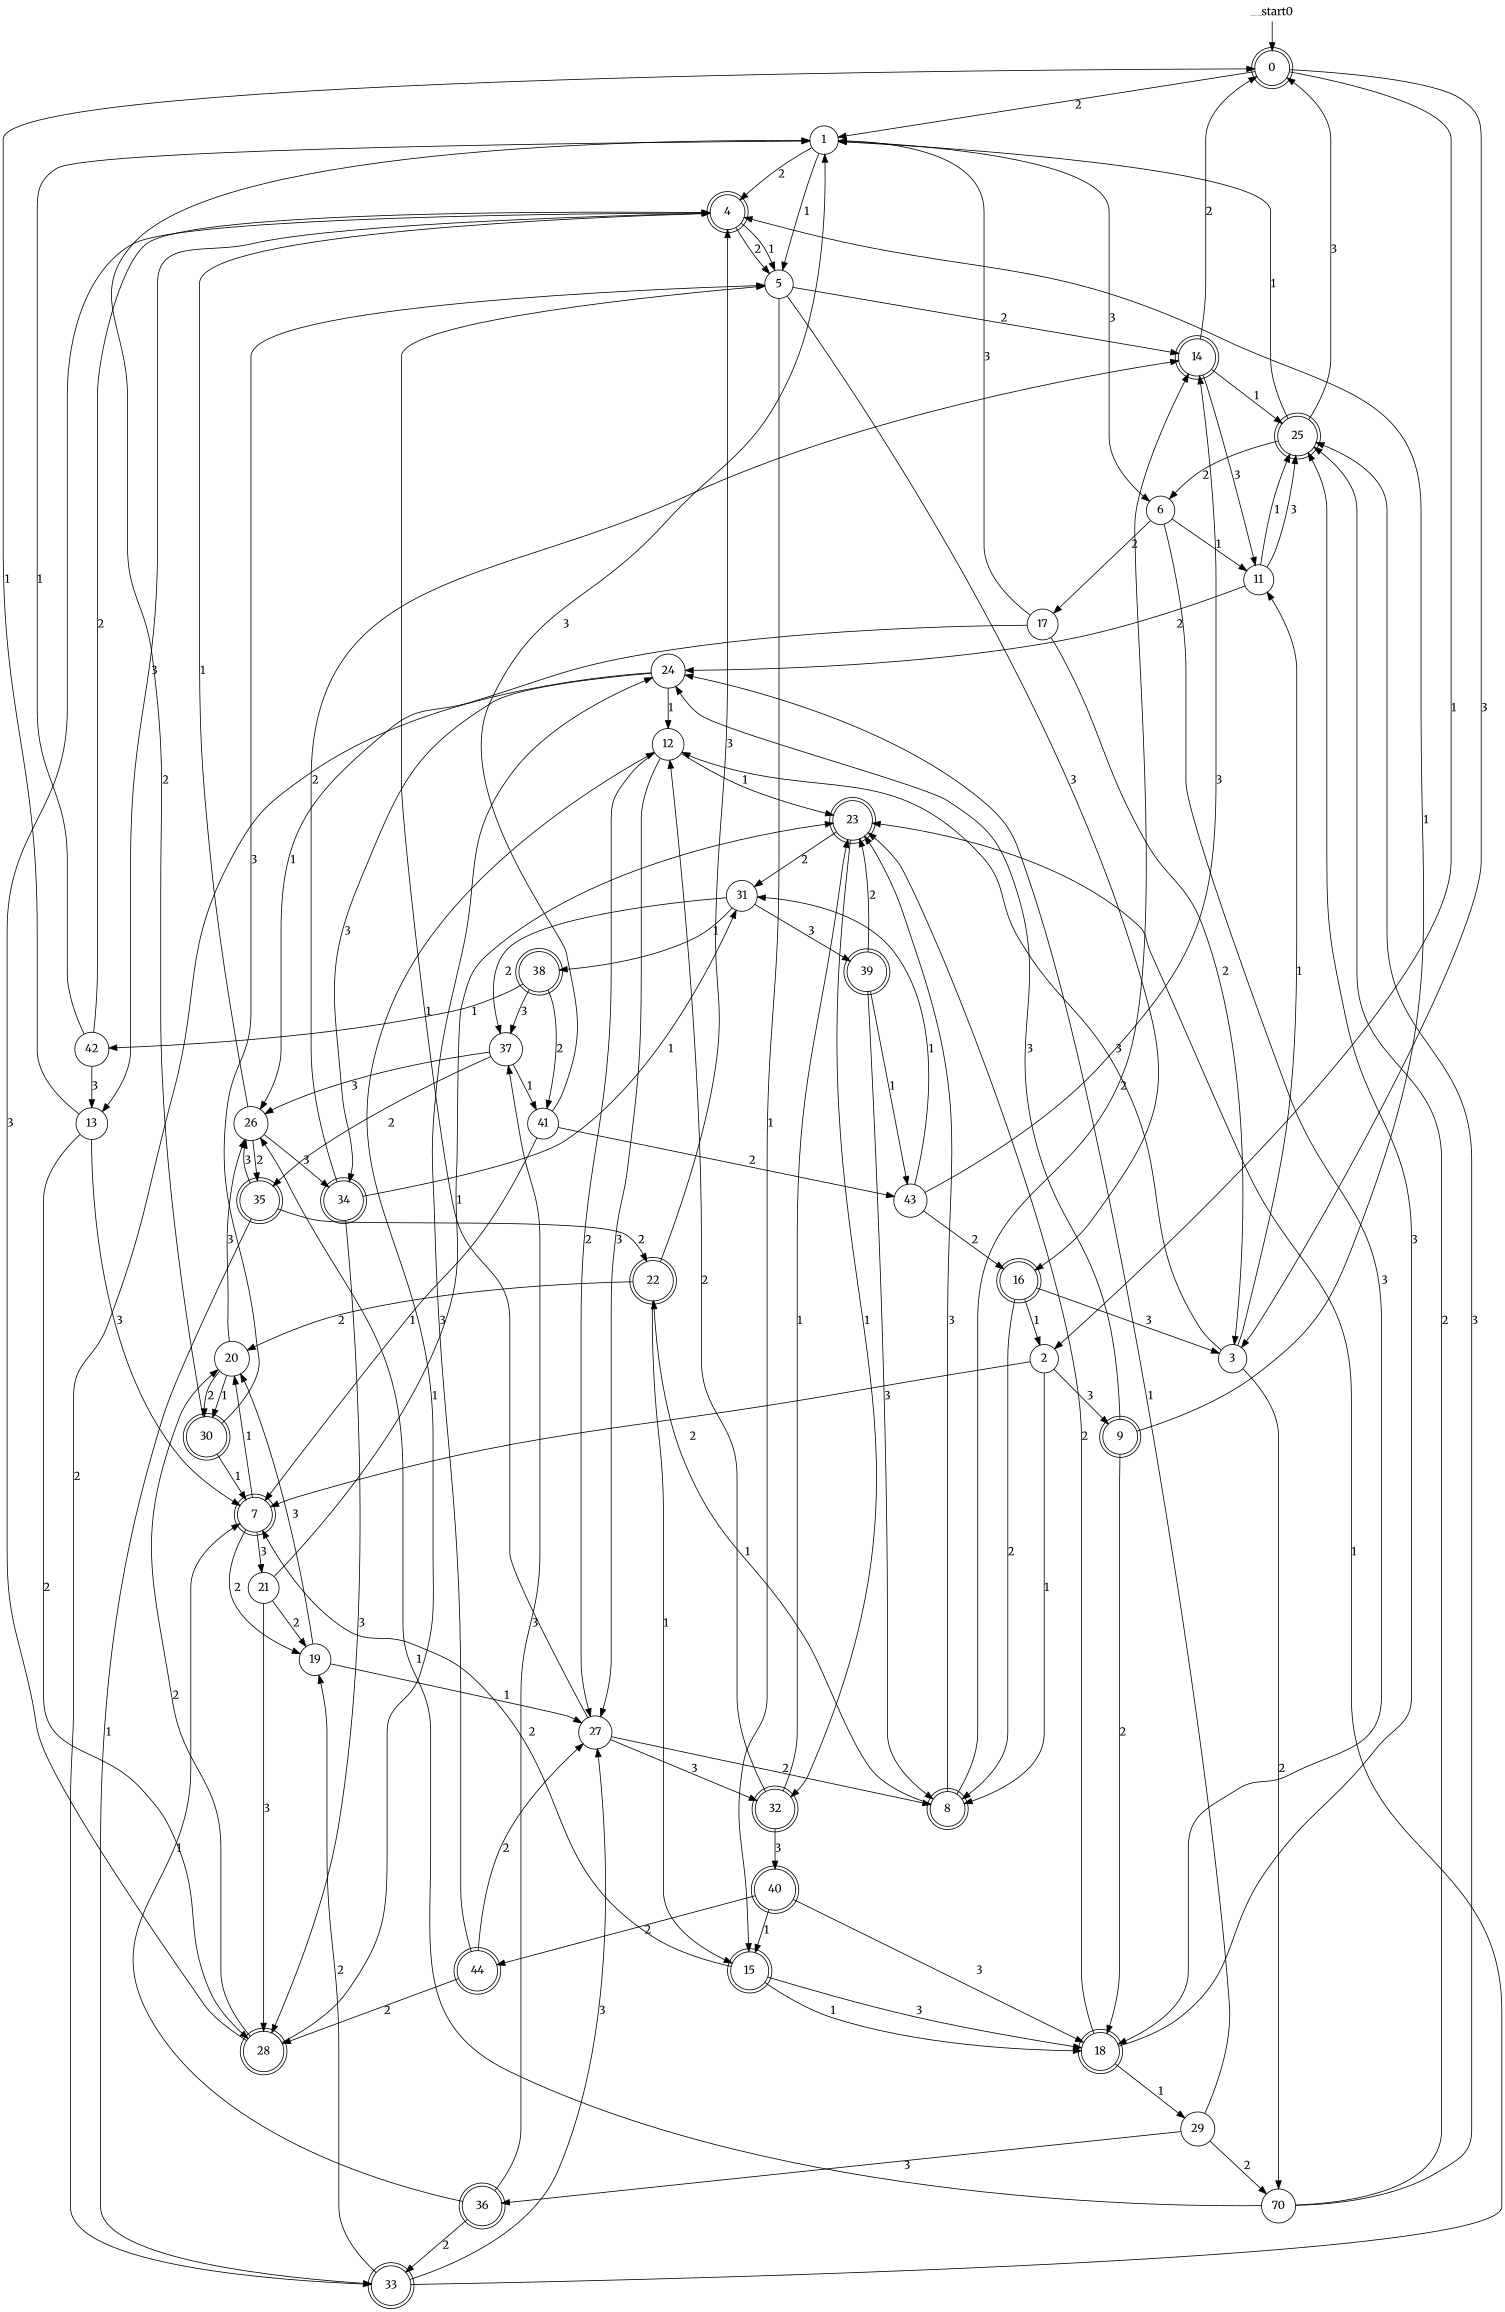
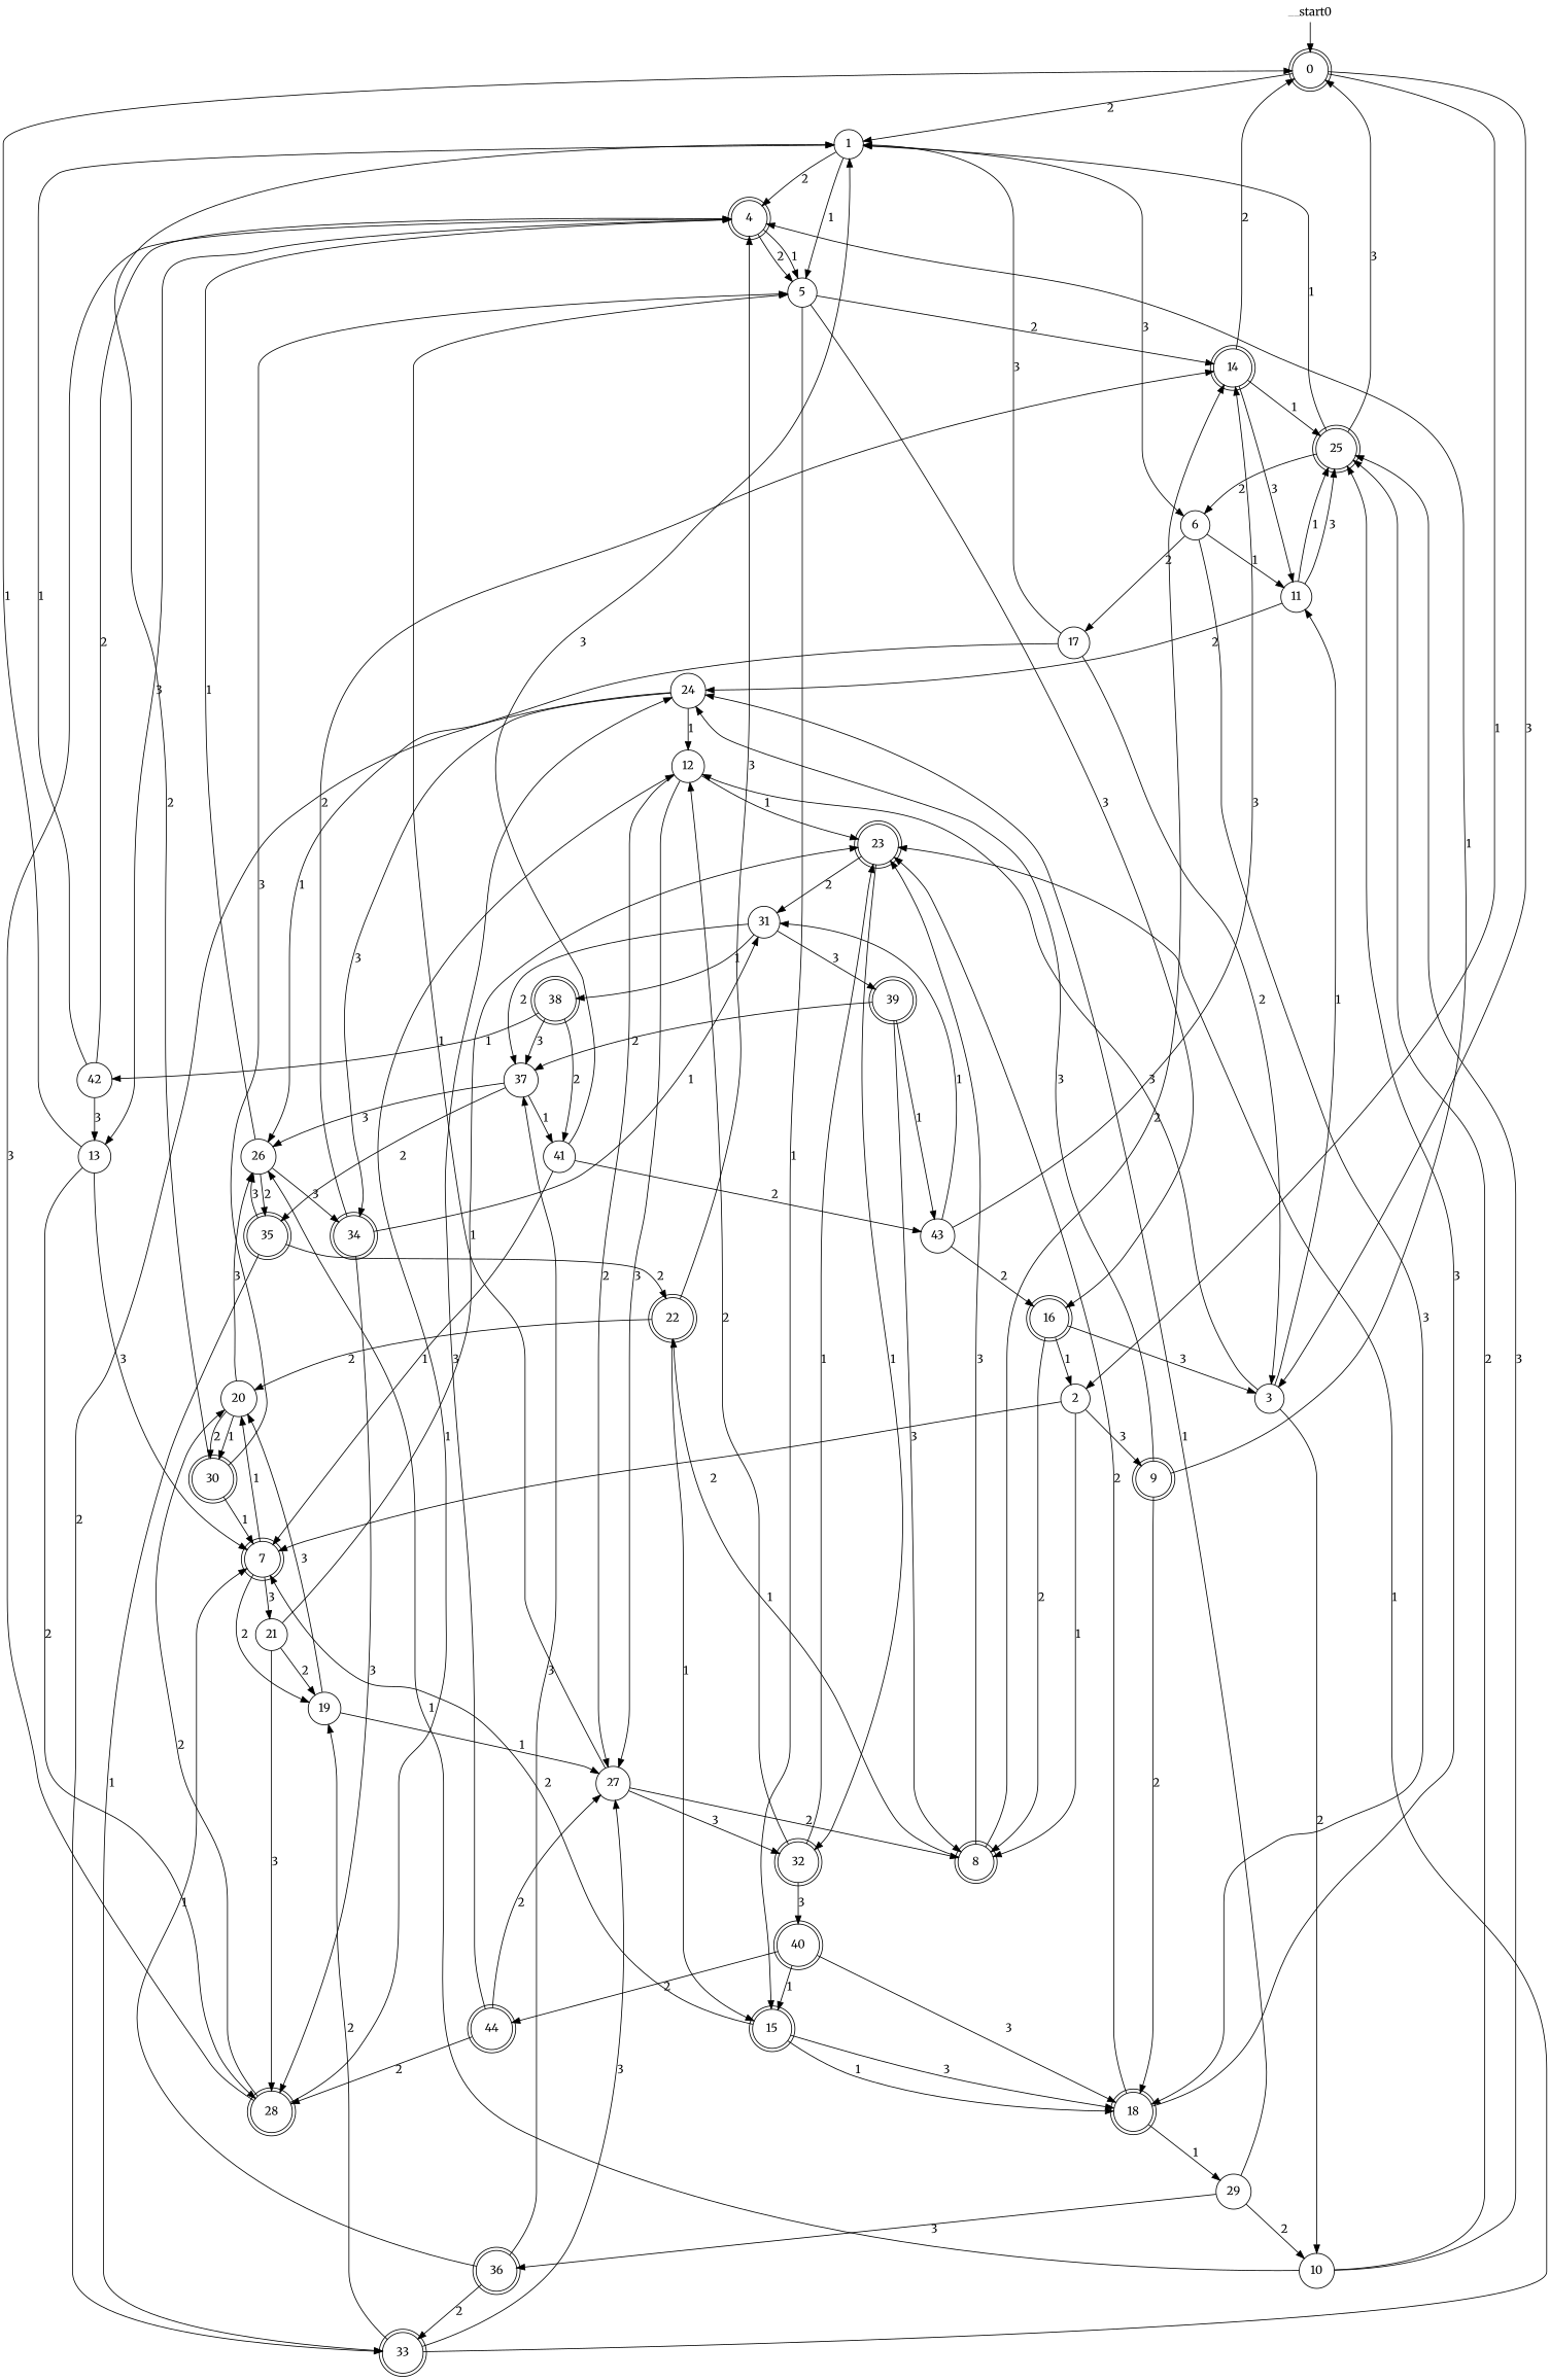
  digraph {
    fontname=Merriweather
    node [fontname=Merriweather shape=doublecircle]
    edge [fontname=Merriweather]
    n1 [label=0]
    n2 [label=1 shape=circle]
    n3 [label=2 shape=circle]
    n4 [label=3 shape=circle]
    n5 [label=4]
    n6 [label=5 shape=circle]
    n7 [label=6 shape=circle]
    n8 [label=7]
    n9 [label=8]
    n10 [label=9]
-   n11 [label=70 shape=circle]
+   n11 [label=10 shape=circle]
    n12 [label=11 shape=circle]
    n13 [label=12 shape=circle]
    n14 [label=13 shape=circle]
    n15 [label=14]
    n16 [label=15]
    n17 [label=16]
    n18 [label=17 shape=circle]
    n19 [label=18]
    n20 [label=19 shape=circle]
    n21 [label=20 shape=circle]
    n22 [label=21 shape=circle]
    n23 [label=22]
    n24 [label=23]
    n25 [label=24 shape=circle]
    n26 [label=25]
    n27 [label=26 shape=circle]
    n28 [label=27 shape=circle]
    n29 [label=28]
    n30 [label=29 shape=circle]
    n31 [label=30]
    n32 [label=31 shape=circle]
    n33 [label=32]
    n34 [label=33]
    n35 [label=34]
    n36 [label=35]
    n37 [label=36]
    n38 [label=37 shape=circle]
    n39 [label=38]
    n40 [label=39]
    n41 [label=40]
    n42 [label=41 shape=circle]
    n43 [label=42 shape=circle]
    n44 [label=43 shape=circle]
    n45 [label=44]
    __start0 [height=0 shape=none width=0]
    n1 -> n2 [label=2]
    n1 -> n3 [label=1]
    n1 -> n4 [label=3]
    n2 -> n5 [label=2]
    n2 -> n6 [label=1]
    n2 -> n7 [label=3]
    n3 -> n8 [label=2]
    n3 -> n9 [label=1]
    n3 -> n10 [label=3]
    n4 -> n11 [label=2]
    n4 -> n12 [label=1]
    n4 -> n13 [label=3]
    n5 -> n6 [label=2]
    n5 -> n6 [label=1]
    n5 -> n14 [label=3]
    n6 -> n15 [label=2]
    n6 -> n16 [label=1]
    n6 -> n17 [label=3]
    n7 -> n12 [label=1]
    n7 -> n18 [label=2]
    n7 -> n19 [label=3]
    n8 -> n20 [label=2]
    n8 -> n21 [label=1]
    n8 -> n22 [label=3]
    n9 -> n15 [label=2]
    n9 -> n23 [label=1]
    n9 -> n24 [label=3]
    n10 -> n5 [label=1]
    n10 -> n19 [label=2]
    n10 -> n25 [label=3]
    n11 -> n26 [label=2]
    n11 -> n26 [label=3]
    n11 -> n27 [label=1]
    n12 -> n25 [label=2]
    n12 -> n26 [label=1]
    n12 -> n26 [label=3]
    n13 -> n24 [label=1]
    n13 -> n28 [label=2]
    n13 -> n28 [label=3]
    n14 -> n1 [label=1]
    n14 -> n8 [label=3]
    n14 -> n29 [label=2]
    n15 -> n1 [label=2]
    n15 -> n12 [label=3]
    n15 -> n26 [label=1]
    n16 -> n8 [label=2]
    n16 -> n19 [label=1]
    n16 -> n19 [label=3]
    n17 -> n3 [label=1]
    n17 -> n4 [label=3]
    n17 -> n9 [label=2]
    n18 -> n2 [label=3]
    n18 -> n4 [label=2]
    n18 -> n27 [label=1]
    n19 -> n24 [label=2]
    n19 -> n26 [label=3]
    n19 -> n30 [label=1]
    n20 -> n21 [label=3]
    n20 -> n28 [label=1]
    n21 -> n27 [label=3]
    n21 -> n31 [label=2]
    n21 -> n31 [label=1]
    n22 -> n20 [label=2]
    n22 -> n24 [label=1]
    n22 -> n29 [label=3]
    n23 -> n5 [label=3]
    n23 -> n16 [label=1]
    n23 -> n21 [label=2]
    n24 -> n32 [label=2]
    n24 -> n33 [label=1]
    n25 -> n13 [label=1]
    n25 -> n34 [label=2]
    n25 -> n35 [label=3]
    n26 -> n1 [label=3]
    n26 -> n2 [label=1]
    n26 -> n7 [label=2]
    n27 -> n5 [label=1]
    n27 -> n35 [label=3]
    n27 -> n36 [label=2]
    n28 -> n6 [label=1]
    n28 -> n9 [label=2]
    n28 -> n33 [label=3]
    n29 -> n5 [label=3]
    n29 -> n13 [label=1]
    n29 -> n21 [label=2]
    n30 -> n11 [label=2]
    n30 -> n25 [label=1]
    n30 -> n37 [label=3]
    n31 -> n2 [label=2]
    n31 -> n6 [label=3]
    n31 -> n8 [label=1]
    n32 -> n38 [label=2]
    n32 -> n39 [label=1]
    n32 -> n40 [label=3]
    n33 -> n13 [label=2]
    n33 -> n24 [label=1]
    n33 -> n41 [label=3]
    n34 -> n20 [label=2]
    n34 -> n24 [label=1]
    n34 -> n28 [label=3]
    n35 -> n15 [label=2]
    n35 -> n29 [label=3]
    n35 -> n32 [label=1]
    n36 -> n23 [label=2]
    n36 -> n27 [label=3]
    n36 -> n34 [label=1]
    n37 -> n8 [label=1]
    n37 -> n34 [label=2]
    n37 -> n38 [label=3]
    n38 -> n27 [label=3]
    n38 -> n36 [label=2]
    n38 -> n42 [label=1]
    n39 -> n38 [label=3]
    n39 -> n42 [label=2]
    n39 -> n43 [label=1]
    n40 -> n9 [label=3]
-   n40 -> n24 [label=2]
+   n40 -> n38 [label=2]
    n40 -> n44 [label=1]
    n41 -> n16 [label=1]
    n41 -> n19 [label=3]
    n41 -> n45 [label=2]
    n42 -> n2 [label=3]
    n42 -> n8 [label=1]
    n42 -> n44 [label=2]
    n43 -> n2 [label=1]
    n43 -> n5 [label=2]
    n43 -> n14 [label=3]
    n44 -> n15 [label=3]
    n44 -> n17 [label=2]
    n44 -> n32 [label=1]
    n45 -> n25 [label=3]
    n45 -> n28 [label=2]
    n45 -> n29 [label=2]
    __start0 -> n1
  }
